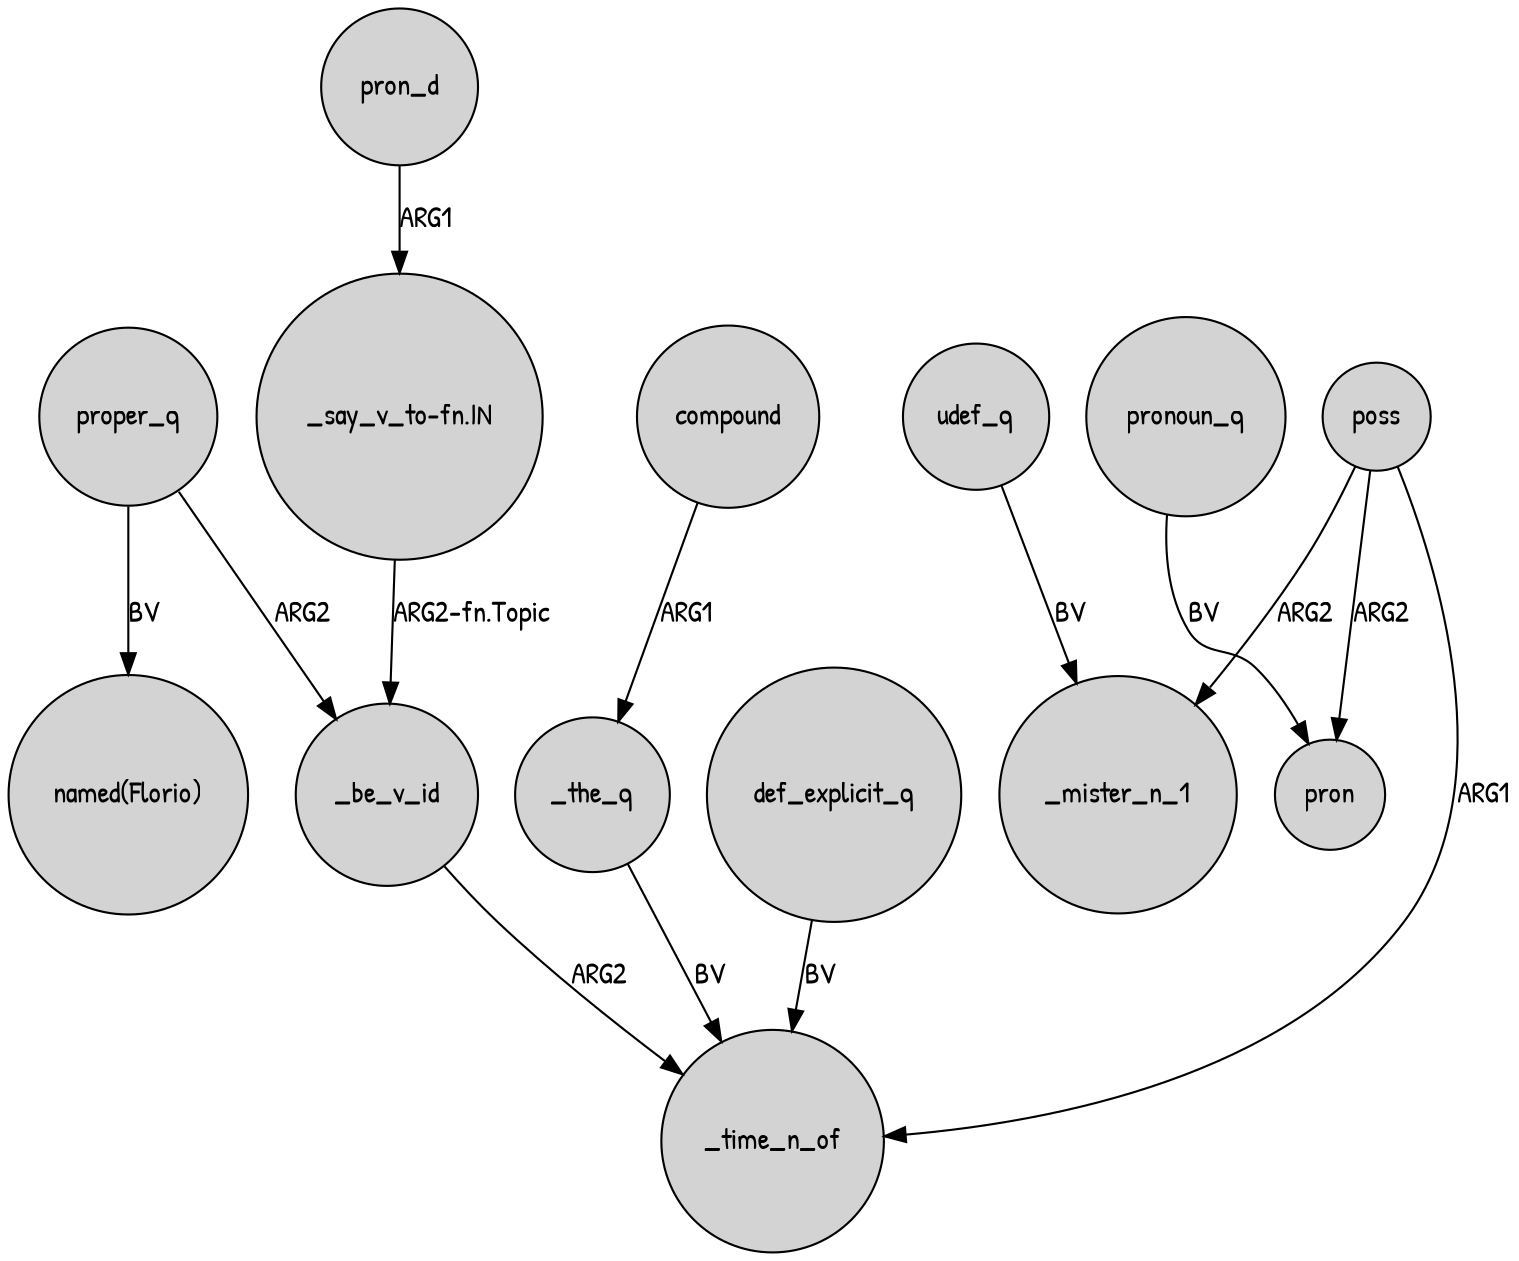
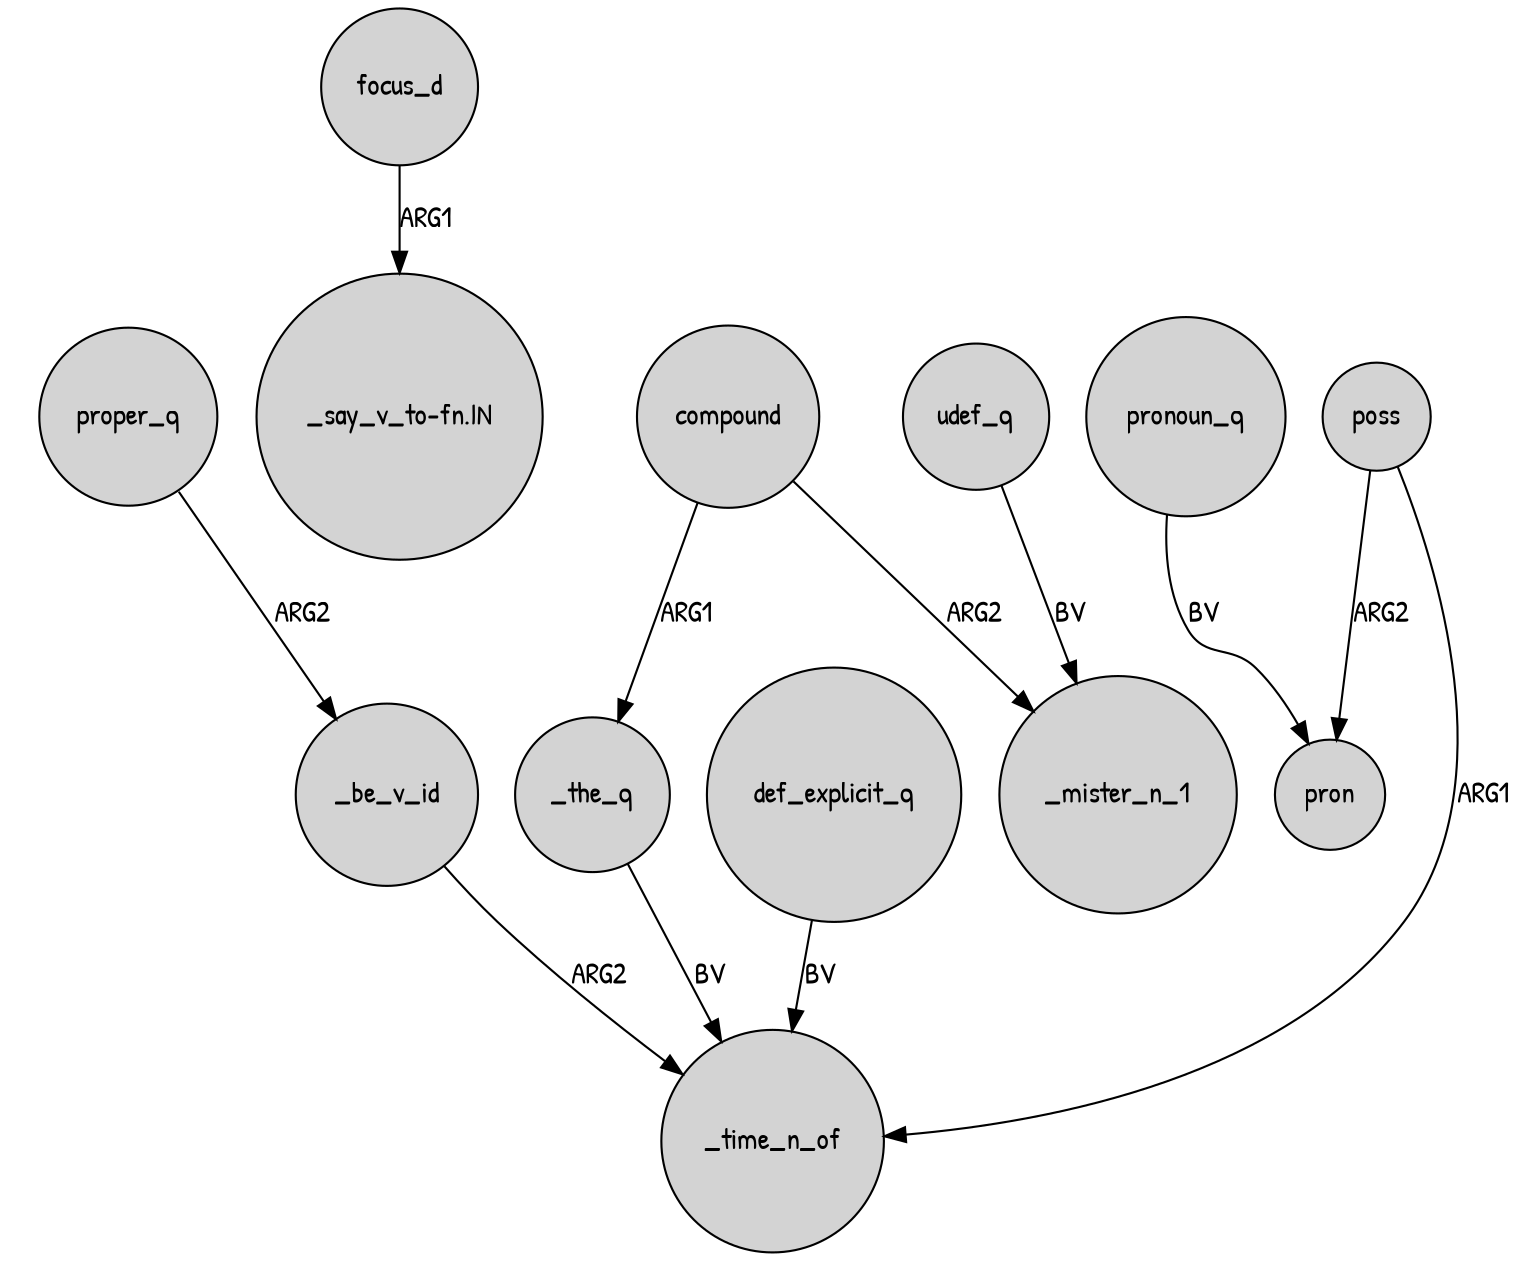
  digraph {
    fontname="Patrick Hand"
    node [fontname="Patrick Hand" shape=circle style=filled]
    edge [fontname="Patrick Hand"]
-   focus_d [label=pron_d]
+   focus_d
    "_say_v_to-fn.IN"
    _be_v_id
    _time_n_of
    udef_q
    _mister_n_1
    _the_q
    proper_q
-   "named(Florio)"
    poss
    pron
    pronoun_q
    def_explicit_q
    compound
    focus_d -> "_say_v_to-fn.IN" [label=ARG1]
-   "_say_v_to-fn.IN" -> _be_v_id [label="ARG2-fn.Topic"]
    _be_v_id -> _time_n_of [label=ARG2]
    udef_q -> _mister_n_1 [label=BV]
    _the_q -> _time_n_of [label=BV]
    proper_q -> _be_v_id [label=ARG2]
-   proper_q -> "named(Florio)" [label=BV]
    poss -> _time_n_of [label=ARG1]
    poss -> pron [label=ARG2]
    pronoun_q -> pron [label=BV]
    def_explicit_q -> _time_n_of [label=BV]
-   poss -> _mister_n_1 [label=ARG2]
+   compound -> _mister_n_1 [label=ARG2]
    compound -> _the_q [label=ARG1]
  }
